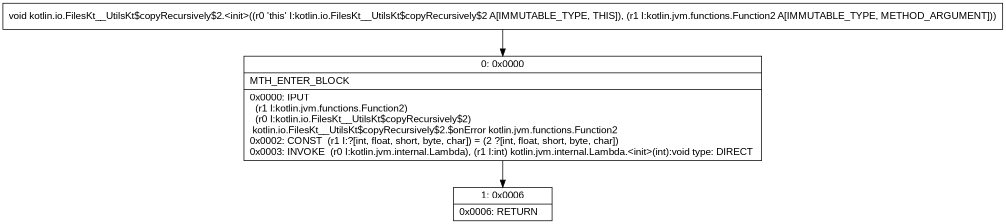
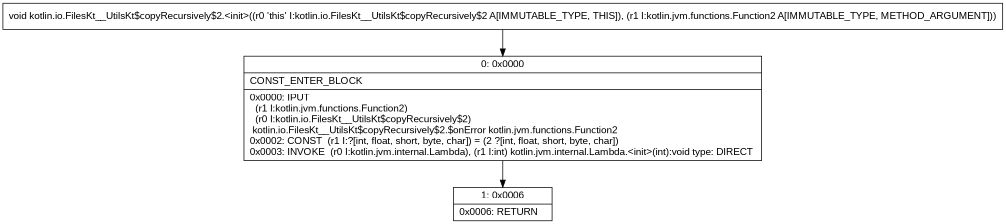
  digraph {
    fontname="Liberation Sans"
    node [shape=record fontname="Liberation Sans"]
    edge [fontname="Liberation Sans"]
-   n1 [label="{0\:\ 0x0000|MTH_ENTER_BLOCK\l|0x0000: IPUT  \l  (r1 I:kotlin.jvm.functions.Function2)\l  (r0 I:kotlin.io.FilesKt__UtilsKt$copyRecursively$2)\l kotlin.io.FilesKt__UtilsKt$copyRecursively$2.$onError kotlin.jvm.functions.Function2 \l0x0002: CONST  (r1 I:?[int, float, short, byte, char]) = (2 ?[int, float, short, byte, char]) \l0x0003: INVOKE  (r0 I:kotlin.jvm.internal.Lambda), (r1 I:int) kotlin.jvm.internal.Lambda.\<init\>(int):void type: DIRECT \l}"]
+   n1 [label="{0\:\ 0x0000|CONST_ENTER_BLOCK\l|0x0000: IPUT  \l  (r1 I:kotlin.jvm.functions.Function2)\l  (r0 I:kotlin.io.FilesKt__UtilsKt$copyRecursively$2)\l kotlin.io.FilesKt__UtilsKt$copyRecursively$2.$onError kotlin.jvm.functions.Function2 \l0x0002: CONST  (r1 I:?[int, float, short, byte, char]) = (2 ?[int, float, short, byte, char]) \l0x0003: INVOKE  (r0 I:kotlin.jvm.internal.Lambda), (r1 I:int) kotlin.jvm.internal.Lambda.\<init\>(int):void type: DIRECT \l}"]
    n2 [label="{1\:\ 0x0006|0x0006: RETURN   \l}"]
    n3 [label="{void kotlin.io.FilesKt__UtilsKt$copyRecursively$2.\<init\>((r0 'this' I:kotlin.io.FilesKt__UtilsKt$copyRecursively$2 A[IMMUTABLE_TYPE, THIS]), (r1 I:kotlin.jvm.functions.Function2 A[IMMUTABLE_TYPE, METHOD_ARGUMENT])) }"]
    n1 -> n2
    n3 -> n1
  }
